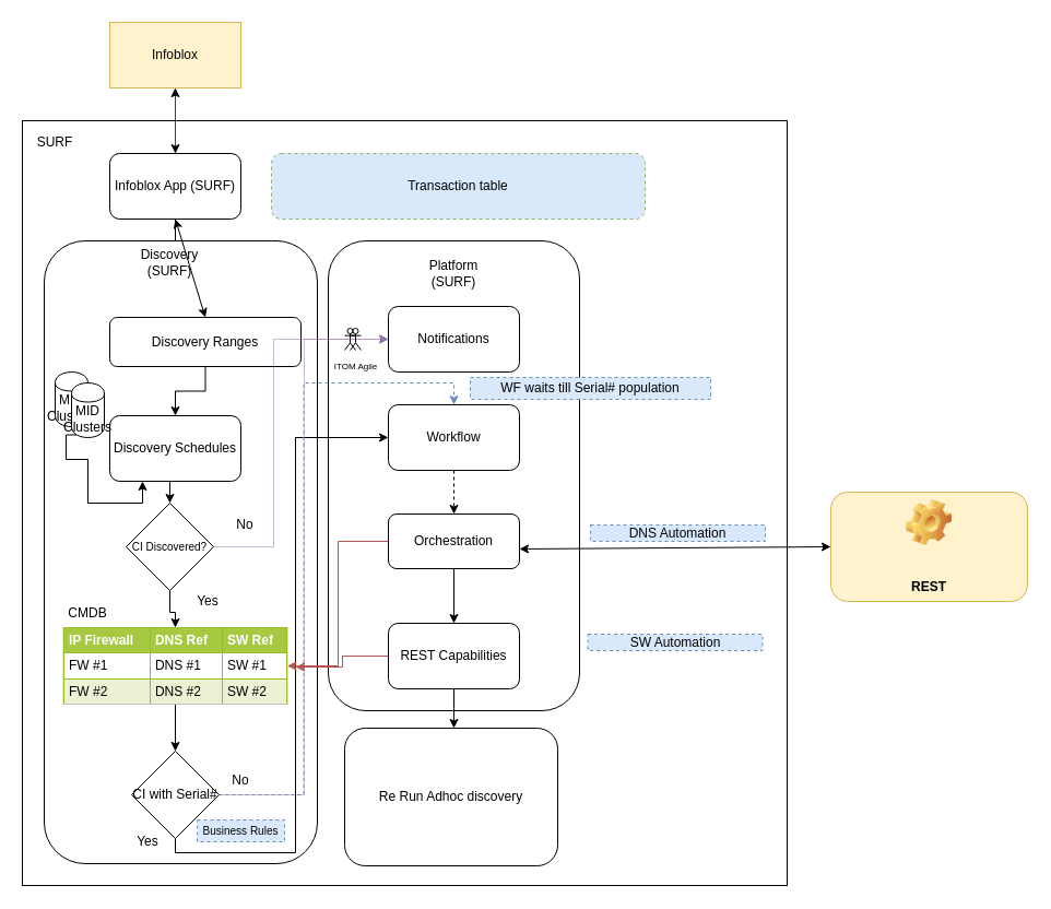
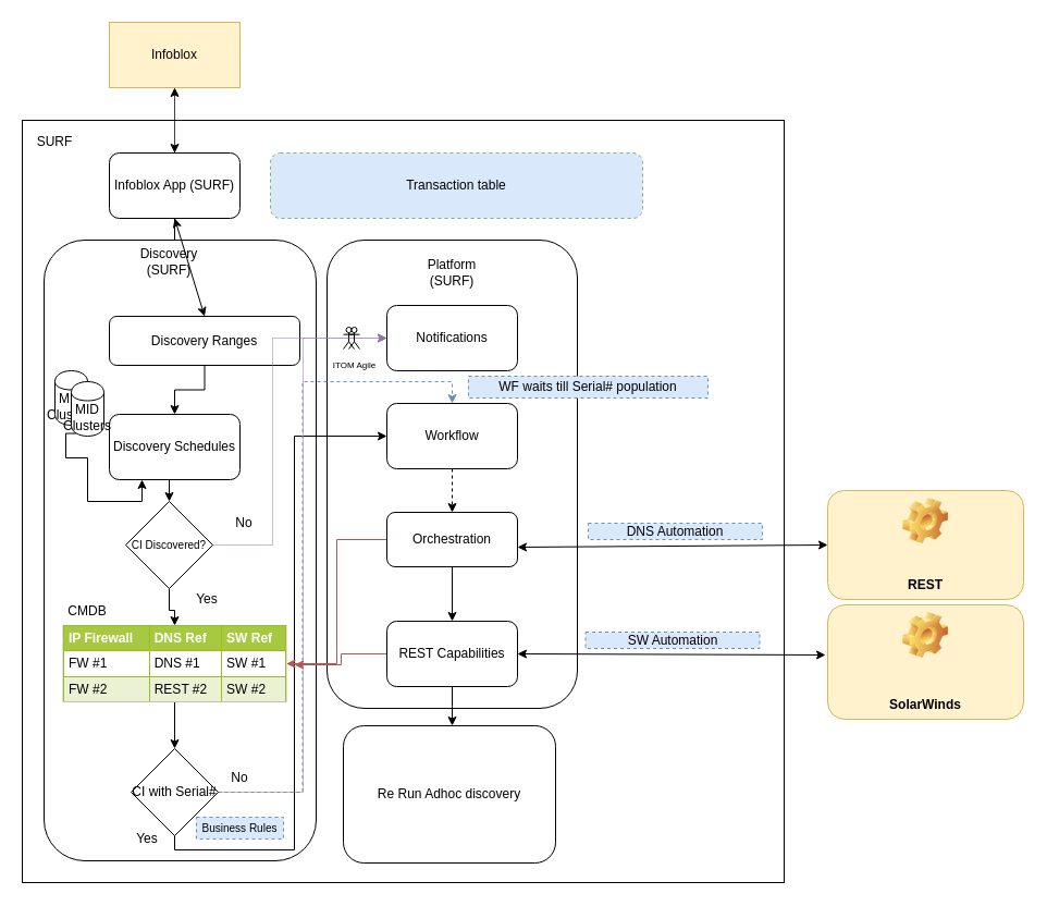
  <mxCell id="0" />
  <mxCell id="1" parent="0" />
  <mxCell id="2" value="" style="whiteSpace=wrap;html=1;aspect=fixed;" vertex="1" parent="1"><mxGeometry x="20" y="110" width="700" height="700" as="geometry" /></mxCell>
  <mxCell id="3" value="" style="rounded=1;whiteSpace=wrap;html=1;" vertex="1" parent="1"><mxGeometry x="300" y="220" width="230" height="430" as="geometry" /></mxCell>
  <mxCell id="4" style="edgeStyle=elbowEdgeStyle;rounded=0;orthogonalLoop=1;jettySize=auto;html=1;exitX=0.5;exitY=1;exitDx=0;exitDy=0;entryX=0.5;entryY=0;entryDx=0;entryDy=0;dashed=1;dashPattern=1 1;strokeColor=#000000;elbow=vertical;" edge="1" parent="1" source="5" target="8"><mxGeometry relative="1" as="geometry" /></mxCell>
  <mxCell id="5" value="Infoblox" style="rounded=0;whiteSpace=wrap;html=1;fillColor=#fff2cc;strokeColor=#d6b656;" vertex="1" parent="1"><mxGeometry x="100" y="20" width="120" height="60" as="geometry" /></mxCell>
  <mxCell id="6" style="edgeStyle=orthogonalEdgeStyle;rounded=0;orthogonalLoop=1;jettySize=auto;html=1;exitX=0.5;exitY=1;exitDx=0;exitDy=0;entryX=0.5;entryY=0;entryDx=0;entryDy=0;" edge="1" parent="1" source="8" target="14"><mxGeometry relative="1" as="geometry" /></mxCell>
  <mxCell id="7" style="edgeStyle=elbowEdgeStyle;rounded=0;orthogonalLoop=1;jettySize=auto;html=1;exitX=0.5;exitY=0;exitDx=0;exitDy=0;dashed=1;dashPattern=1 1;strokeColor=#000000;" edge="1" parent="1" source="8"><mxGeometry relative="1" as="geometry"><mxPoint x="160" y="80" as="targetPoint" /></mxGeometry></mxCell>
  <mxCell id="8" value="Infoblox App (SURF)" style="rounded=1;whiteSpace=wrap;html=1;" vertex="1" parent="1"><mxGeometry x="100" y="140" width="120" height="60" as="geometry" /></mxCell>
  <mxCell id="9" value="" style="rounded=1;whiteSpace=wrap;html=1;" vertex="1" parent="1"><mxGeometry x="40" y="220" width="250" height="570" as="geometry" /></mxCell>
  <mxCell id="10" value="Discovery (SURF)" style="text;html=1;strokeColor=none;fillColor=none;align=center;verticalAlign=middle;whiteSpace=wrap;rounded=0;" vertex="1" parent="1"><mxGeometry x="130" y="230" width="50" height="20" as="geometry" /></mxCell>
  <mxCell id="11" value="SURF" style="text;html=1;strokeColor=none;fillColor=none;align=center;verticalAlign=middle;whiteSpace=wrap;rounded=0;" vertex="1" parent="1"><mxGeometry x="30" y="120" width="40" height="20" as="geometry" /></mxCell>
  <mxCell id="12" value="MID Clusters&lt;span style=&quot;font-family: &amp;#34;helvetica&amp;#34; , &amp;#34;arial&amp;#34; , sans-serif ; font-size: 0px ; white-space: nowrap&quot;&gt;%3CmxGraphModel%3E%3Croot%3E%3CmxCell%20id%3D%220%22%2F%3E%3CmxCell%20id%3D%221%22%20parent%3D%220%22%2F%3E%3CmxCell%20id%3D%222%22%20value%3D%22%22%20style%3D%22rounded%3D0%3BwhiteSpace%3Dwrap%3Bhtml%3D1%3B%22%20vertex%3D%221%22%20parent%3D%221%22%3E%3CmxGeometry%20x%3D%2220%22%20y%3D%2220%22%20width%3D%22120%22%20height%3D%221660%22%20as%3D%22geometry%22%2F%3E%3C%2FmxCell%3E%3C%2Froot%3E%3C%2FmxGraphModel%3E Cl&lt;/span&gt;" style="shape=cylinder;whiteSpace=wrap;html=1;boundedLbl=1;backgroundOutline=1;" vertex="1" parent="1"><mxGeometry x="50" y="340" width="30" height="50" as="geometry" /></mxCell>
  <mxCell id="13" style="edgeStyle=orthogonalEdgeStyle;rounded=0;orthogonalLoop=1;jettySize=auto;html=1;exitX=0.5;exitY=1;exitDx=0;exitDy=0;entryX=0.5;entryY=0;entryDx=0;entryDy=0;" edge="1" parent="1" source="14" target="16"><mxGeometry relative="1" as="geometry" /></mxCell>
  <mxCell id="14" value="Discovery Ranges" style="rounded=1;whiteSpace=wrap;html=1;" vertex="1" parent="1"><mxGeometry x="100" y="290" width="175" height="45" as="geometry" /></mxCell>
  <mxCell id="15" style="edgeStyle=orthogonalEdgeStyle;rounded=0;orthogonalLoop=1;jettySize=auto;html=1;exitX=0.5;exitY=1;exitDx=0;exitDy=0;entryX=0.5;entryY=0;entryDx=0;entryDy=0;" edge="1" parent="1" source="16" target="24"><mxGeometry relative="1" as="geometry" /></mxCell>
  <mxCell id="16" value="Discovery Schedules" style="rounded=1;whiteSpace=wrap;html=1;" vertex="1" parent="1"><mxGeometry x="100" y="380" width="120" height="60" as="geometry" /></mxCell>
  <mxCell id="17" style="edgeStyle=orthogonalEdgeStyle;rounded=0;orthogonalLoop=1;jettySize=auto;html=1;exitX=0.5;exitY=1;exitDx=0;exitDy=0;entryX=0.5;entryY=0;entryDx=0;entryDy=0;" edge="1" parent="1" source="18" target="30"><mxGeometry relative="1" as="geometry" /></mxCell>
- <mxCell id="18" value="&lt;table border=&quot;1&quot; width=&quot;100%&quot; cellpadding=&quot;4&quot; style=&quot;width: 100% ; height: 100% ; border-collapse: collapse&quot;&gt;&lt;tbody&gt;&lt;tr style=&quot;background-color: #a7c942 ; color: #ffffff ; border: 1px solid #98bf21&quot;&gt;&lt;th align=&quot;left&quot;&gt;IP Firewall&lt;/th&gt;&lt;th align=&quot;left&quot;&gt;DNS Ref&lt;/th&gt;&lt;th align=&quot;left&quot;&gt;SW Ref&lt;/th&gt;&lt;/tr&gt;&lt;tr style=&quot;border: 1px solid #98bf21&quot;&gt;&lt;td&gt;FW #1&lt;/td&gt;&lt;td&gt;DNS #1&lt;/td&gt;&lt;td&gt;SW #1&lt;/td&gt;&lt;/tr&gt;&lt;tr style=&quot;background-color: #eaf2d3 ; border: 1px solid #98bf21&quot;&gt;&lt;td&gt;FW #2&lt;/td&gt;&lt;td&gt;DNS #2&lt;/td&gt;&lt;td&gt;SW #2&lt;/td&gt;&lt;/tr&gt;&lt;/tbody&gt;&lt;/table&gt;" style="text;html=1;strokeColor=#c0c0c0;fillColor=#ffffff;overflow=fill;rounded=0;" vertex="1" parent="1"><mxGeometry x="57.5" y="574" width="205" height="70" as="geometry" /></mxCell>
+ <mxCell id="18" value="&lt;table border=&quot;1&quot; width=&quot;100%&quot; cellpadding=&quot;4&quot; style=&quot;width: 100% ; height: 100% ; border-collapse: collapse&quot;&gt;&lt;tbody&gt;&lt;tr style=&quot;background-color: #a7c942 ; color: #ffffff ; border: 1px solid #98bf21&quot;&gt;&lt;th align=&quot;left&quot;&gt;IP Firewall&lt;/th&gt;&lt;th align=&quot;left&quot;&gt;DNS Ref&lt;/th&gt;&lt;th align=&quot;left&quot;&gt;SW Ref&lt;/th&gt;&lt;/tr&gt;&lt;tr style=&quot;border: 1px solid #98bf21&quot;&gt;&lt;td&gt;FW #1&lt;/td&gt;&lt;td&gt;DNS #1&lt;/td&gt;&lt;td&gt;SW #1&lt;/td&gt;&lt;/tr&gt;&lt;tr style=&quot;background-color: #eaf2d3 ; border: 1px solid #98bf21&quot;&gt;&lt;td&gt;FW #2&lt;/td&gt;&lt;td&gt;REST #2&lt;/td&gt;&lt;td&gt;SW #2&lt;/td&gt;&lt;/tr&gt;&lt;/tbody&gt;&lt;/table&gt;" style="text;html=1;strokeColor=#c0c0c0;fillColor=#ffffff;overflow=fill;rounded=0;" vertex="1" parent="1"><mxGeometry x="57.5" y="574" width="205" height="70" as="geometry" /></mxCell>
  <mxCell id="19" value="CMDB" style="text;html=1;strokeColor=none;fillColor=none;align=center;verticalAlign=middle;whiteSpace=wrap;rounded=0;" vertex="1" parent="1"><mxGeometry x="60" y="551" width="40" height="20" as="geometry" /></mxCell>
  <mxCell id="20" style="edgeStyle=orthogonalEdgeStyle;rounded=0;orthogonalLoop=1;jettySize=auto;html=1;exitX=0.15;exitY=0.95;exitDx=0;exitDy=0;exitPerimeter=0;entryX=0.25;entryY=1;entryDx=0;entryDy=0;" edge="1" parent="1" source="21" target="16"><mxGeometry relative="1" as="geometry"><Array as="points"><mxPoint x="60" y="398" /><mxPoint x="60" y="420" /><mxPoint x="80" y="420" /><mxPoint x="80" y="460" /><mxPoint x="130" y="460" /></Array></mxGeometry></mxCell>
  <mxCell id="21" value="MID Clusters&lt;span style=&quot;font-family: &amp;#34;helvetica&amp;#34; , &amp;#34;arial&amp;#34; , sans-serif ; font-size: 0px ; white-space: nowrap&quot;&gt;%3CmxGraphModel%3E%3Croot%3E%3CmxCell%20id%3D%220%22%2F%3E%3CmxCell%20id%3D%221%22%20parent%3D%220%22%2F%3E%3CmxCell%20id%3D%222%22%20value%3D%22%22%20style%3D%22rounded%3D0%3BwhiteSpace%3Dwrap%3Bhtml%3D1%3B%22%20vertex%3D%221%22%20parent%3D%221%22%3E%3CmxGeometry%20x%3D%2220%22%20y%3D%2220%22%20width%3D%22120%22%20height%3D%221660%22%20as%3D%22geometry%22%2F%3E%3C%2FmxCell%3E%3C%2Froot%3E%3C%2FmxGraphModel%3E Cl&lt;/span&gt;" style="shape=cylinder;whiteSpace=wrap;html=1;boundedLbl=1;backgroundOutline=1;" vertex="1" parent="1"><mxGeometry x="65" y="350" width="30" height="50" as="geometry" /></mxCell>
  <mxCell id="22" style="edgeStyle=orthogonalEdgeStyle;rounded=0;orthogonalLoop=1;jettySize=auto;html=1;exitX=0.5;exitY=1;exitDx=0;exitDy=0;" edge="1" parent="1" source="24" target="18"><mxGeometry relative="1" as="geometry" /></mxCell>
  <mxCell id="23" style="edgeStyle=orthogonalEdgeStyle;rounded=0;orthogonalLoop=1;jettySize=auto;html=1;exitX=1;exitY=0.5;exitDx=0;exitDy=0;entryX=0;entryY=0.5;entryDx=0;entryDy=0;fillColor=#e1d5e7;strokeColor=#9673a6;dashed=1;dashPattern=1 1;" edge="1" parent="1" source="24" target="35"><mxGeometry relative="1" as="geometry"><Array as="points"><mxPoint x="250" y="500" /><mxPoint x="250" y="310" /></Array></mxGeometry></mxCell>
  <mxCell id="24" value="&lt;font style=&quot;font-size: 10px&quot;&gt;CI Discovered?&lt;/font&gt;" style="rhombus;whiteSpace=wrap;html=1;" vertex="1" parent="1"><mxGeometry x="115" y="460" width="80" height="80" as="geometry" /></mxCell>
  <mxCell id="25" value="Platform (SURF)" style="text;html=1;strokeColor=none;fillColor=none;align=center;verticalAlign=middle;whiteSpace=wrap;rounded=0;" vertex="1" parent="1"><mxGeometry x="395" y="240" width="40" height="20" as="geometry" /></mxCell>
  <mxCell id="26" value="" style="shape=umlActor;verticalLabelPosition=bottom;labelBackgroundColor=#ffffff;verticalAlign=top;html=1;outlineConnect=0;" vertex="1" parent="1"><mxGeometry x="315" y="300" width="10" height="20" as="geometry" /></mxCell>
  <mxCell id="27" style="edgeStyle=orthogonalEdgeStyle;rounded=0;orthogonalLoop=1;jettySize=auto;html=1;exitX=0.5;exitY=1;exitDx=0;exitDy=0;entryX=0;entryY=0.5;entryDx=0;entryDy=0;strokeColor=#000000;" edge="1" parent="1" source="30" target="37"><mxGeometry relative="1" as="geometry"><Array as="points"><mxPoint x="160" y="780" /><mxPoint x="270" y="780" /><mxPoint x="270" y="400" /></Array></mxGeometry></mxCell>
  <mxCell id="28" style="edgeStyle=orthogonalEdgeStyle;rounded=0;orthogonalLoop=1;jettySize=auto;html=1;exitX=1;exitY=0.5;exitDx=0;exitDy=0;entryX=0.5;entryY=0;entryDx=0;entryDy=0;strokeColor=#6c8ebf;dashed=1;fillColor=#dae8fc;" edge="1" parent="1" source="30" target="37"><mxGeometry relative="1" as="geometry" /></mxCell>
  <mxCell id="29" style="edgeStyle=elbowEdgeStyle;rounded=0;orthogonalLoop=1;jettySize=auto;html=1;exitX=1;exitY=0.5;exitDx=0;exitDy=0;entryX=0;entryY=0.5;entryDx=0;entryDy=0;strokeColor=#9673a6;fillColor=#e1d5e7;dashed=1;dashPattern=1 1;" edge="1" parent="1" source="30" target="35"><mxGeometry relative="1" as="geometry" /></mxCell>
  <mxCell id="30" value="CI with Serial#" style="rhombus;whiteSpace=wrap;html=1;" vertex="1" parent="1"><mxGeometry x="120" y="687" width="80" height="80" as="geometry" /></mxCell>
  <mxCell id="31" value="" style="endArrow=classic;startArrow=classic;html=1;entryX=0.5;entryY=1;entryDx=0;entryDy=0;exitX=0.5;exitY=0;exitDx=0;exitDy=0;" edge="1" parent="1" source="14" target="8"><mxGeometry width="50" height="50" relative="1" as="geometry"><mxPoint x="130" y="320" as="sourcePoint" /><mxPoint x="180" y="270" as="targetPoint" /></mxGeometry></mxCell>
  <mxCell id="32" value="Yes" style="text;html=1;strokeColor=none;fillColor=none;align=center;verticalAlign=middle;whiteSpace=wrap;rounded=0;" vertex="1" parent="1"><mxGeometry x="170" y="540" width="40" height="20" as="geometry" /></mxCell>
  <mxCell id="33" value="No" style="text;html=1;strokeColor=none;fillColor=none;align=center;verticalAlign=middle;whiteSpace=wrap;rounded=0;" vertex="1" parent="1"><mxGeometry x="204" y="470" width="40" height="20" as="geometry" /></mxCell>
  <mxCell id="34" value="&lt;span style=&quot;font-size: 8px&quot;&gt;ITOM Agile&lt;/span&gt;" style="shape=umlActor;verticalLabelPosition=bottom;labelBackgroundColor=#ffffff;verticalAlign=top;html=1;outlineConnect=0;" vertex="1" parent="1"><mxGeometry x="320" y="300" width="10" height="20" as="geometry" /></mxCell>
  <mxCell id="35" value="Notifications" style="rounded=1;whiteSpace=wrap;html=1;" vertex="1" parent="1"><mxGeometry x="355" y="280" width="120" height="60" as="geometry" /></mxCell>
  <mxCell id="36" style="edgeStyle=orthogonalEdgeStyle;rounded=0;orthogonalLoop=1;jettySize=auto;html=1;exitX=0.5;exitY=1;exitDx=0;exitDy=0;entryX=0.5;entryY=0;entryDx=0;entryDy=0;strokeColor=#000000;dashed=1;" edge="1" parent="1" source="37" target="42"><mxGeometry relative="1" as="geometry" /></mxCell>
  <mxCell id="37" value="Workflow" style="rounded=1;whiteSpace=wrap;html=1;" vertex="1" parent="1"><mxGeometry x="355" y="370" width="120" height="60" as="geometry" /></mxCell>
  <mxCell id="38" value="Yes" style="text;html=1;strokeColor=none;fillColor=none;align=center;verticalAlign=middle;whiteSpace=wrap;rounded=0;" vertex="1" parent="1"><mxGeometry x="115" y="760" width="40" height="20" as="geometry" /></mxCell>
  <mxCell id="39" value="No" style="text;html=1;strokeColor=none;fillColor=none;align=center;verticalAlign=middle;whiteSpace=wrap;rounded=0;" vertex="1" parent="1"><mxGeometry x="200" y="704" width="40" height="20" as="geometry" /></mxCell>
  <mxCell id="40" style="edgeStyle=orthogonalEdgeStyle;rounded=0;orthogonalLoop=1;jettySize=auto;html=1;exitX=0.5;exitY=1;exitDx=0;exitDy=0;entryX=0.5;entryY=0;entryDx=0;entryDy=0;strokeColor=#000000;" edge="1" parent="1" source="42" target="45"><mxGeometry relative="1" as="geometry" /></mxCell>
  <mxCell id="41" style="edgeStyle=elbowEdgeStyle;rounded=0;orthogonalLoop=1;jettySize=auto;html=1;exitX=0;exitY=0.5;exitDx=0;exitDy=0;strokeColor=#b85450;fillColor=#f8cecc;" edge="1" parent="1" source="42" target="18"><mxGeometry relative="1" as="geometry" /></mxCell>
  <mxCell id="42" value="Orchestration" style="rounded=1;whiteSpace=wrap;html=1;" vertex="1" parent="1"><mxGeometry x="355" y="470" width="120" height="50" as="geometry" /></mxCell>
  <mxCell id="43" style="edgeStyle=elbowEdgeStyle;rounded=0;orthogonalLoop=1;jettySize=auto;html=1;exitX=0;exitY=0.5;exitDx=0;exitDy=0;strokeColor=#b85450;fillColor=#f8cecc;" edge="1" parent="1" source="45"><mxGeometry relative="1" as="geometry"><mxPoint x="270" y="610" as="targetPoint" /></mxGeometry></mxCell>
  <mxCell id="44" style="edgeStyle=elbowEdgeStyle;rounded=0;orthogonalLoop=1;jettySize=auto;html=1;exitX=0.5;exitY=1;exitDx=0;exitDy=0;strokeColor=#000000;" edge="1" parent="1" source="45" target="50"><mxGeometry relative="1" as="geometry" /></mxCell>
  <mxCell id="45" value="REST Capabilities" style="rounded=1;whiteSpace=wrap;html=1;" vertex="1" parent="1"><mxGeometry x="355" y="570" width="120" height="60" as="geometry" /></mxCell>
  <mxCell id="46" value="REST" style="label;whiteSpace=wrap;html=1;align=center;verticalAlign=bottom;spacingLeft=0;spacingBottom=4;imageAlign=center;imageVerticalAlign=top;image=img/clipart/Gear_128x128.png;fillColor=#fff2cc;strokeColor=#d6b656;" vertex="1" parent="1"><mxGeometry x="760" y="450" width="180" height="100" as="geometry" /></mxCell>
+ <mxCell id="47" value="SolarWinds" style="label;whiteSpace=wrap;html=1;align=center;verticalAlign=bottom;spacingLeft=0;spacingBottom=4;imageAlign=center;imageVerticalAlign=top;image=img/clipart/Gear_128x128.png;fillColor=#fff2cc;strokeColor=#d6b656;" vertex="1" parent="1"><mxGeometry x="760" y="555" width="180" height="105" as="geometry" /></mxCell>
  <mxCell id="48" value="" style="endArrow=classic;startArrow=classic;html=1;strokeColor=#000000;exitX=1;exitY=0.64;exitDx=0;exitDy=0;exitPerimeter=0;" edge="1" parent="1" source="42"><mxGeometry width="50" height="50" relative="1" as="geometry"><mxPoint x="570" y="520" as="sourcePoint" /><mxPoint x="760" y="500" as="targetPoint" /></mxGeometry></mxCell>
+ <mxCell id="49" value="" style="endArrow=classic;startArrow=classic;html=1;strokeColor=#000000;exitX=1;exitY=0.5;exitDx=0;exitDy=0;entryX=-0.011;entryY=0.438;entryDx=0;entryDy=0;entryPerimeter=0;" edge="1" parent="1" source="45" target="47"><mxGeometry width="50" height="50" relative="1" as="geometry"><mxPoint x="580" y="640" as="sourcePoint" /><mxPoint x="630" y="590" as="targetPoint" /></mxGeometry></mxCell>
  <mxCell id="50" value="Re Run Adhoc discovery" style="rounded=1;whiteSpace=wrap;html=1;" vertex="1" parent="1"><mxGeometry x="315" y="666" width="195" height="126" as="geometry" /></mxCell>
  <mxCell id="51" value="WF waits till Serial# population" style="text;html=1;strokeColor=#6c8ebf;fillColor=#dae8fc;align=center;verticalAlign=middle;whiteSpace=wrap;rounded=0;dashed=1;" vertex="1" parent="1"><mxGeometry x="430" y="345" width="220" height="20" as="geometry" /></mxCell>
  <mxCell id="52" value="&lt;font style=&quot;font-size: 10px&quot;&gt;Business Rules&lt;/font&gt;" style="text;html=1;strokeColor=#6c8ebf;fillColor=#dae8fc;align=center;verticalAlign=middle;whiteSpace=wrap;rounded=0;dashed=1;" vertex="1" parent="1"><mxGeometry x="180" y="750" width="80" height="20" as="geometry" /></mxCell>
  <mxCell id="53" value="DNS Automation" style="text;html=1;strokeColor=#6c8ebf;fillColor=#dae8fc;align=center;verticalAlign=middle;whiteSpace=wrap;rounded=0;dashed=1;" vertex="1" parent="1"><mxGeometry x="540" y="480" width="160" height="15" as="geometry" /></mxCell>
  <mxCell id="54" value="SW Automation" style="text;html=1;strokeColor=#6c8ebf;fillColor=#dae8fc;align=center;verticalAlign=middle;whiteSpace=wrap;rounded=0;dashed=1;" vertex="1" parent="1"><mxGeometry x="537.5" y="580" width="160" height="15" as="geometry" /></mxCell>
  <mxCell id="55" value="Transaction table" style="rounded=1;whiteSpace=wrap;html=1;dashed=1;fillColor=#dae8fc;strokeColor=#82b366;" vertex="1" parent="1"><mxGeometry x="248" y="140" width="342" height="60" as="geometry" /></mxCell>
